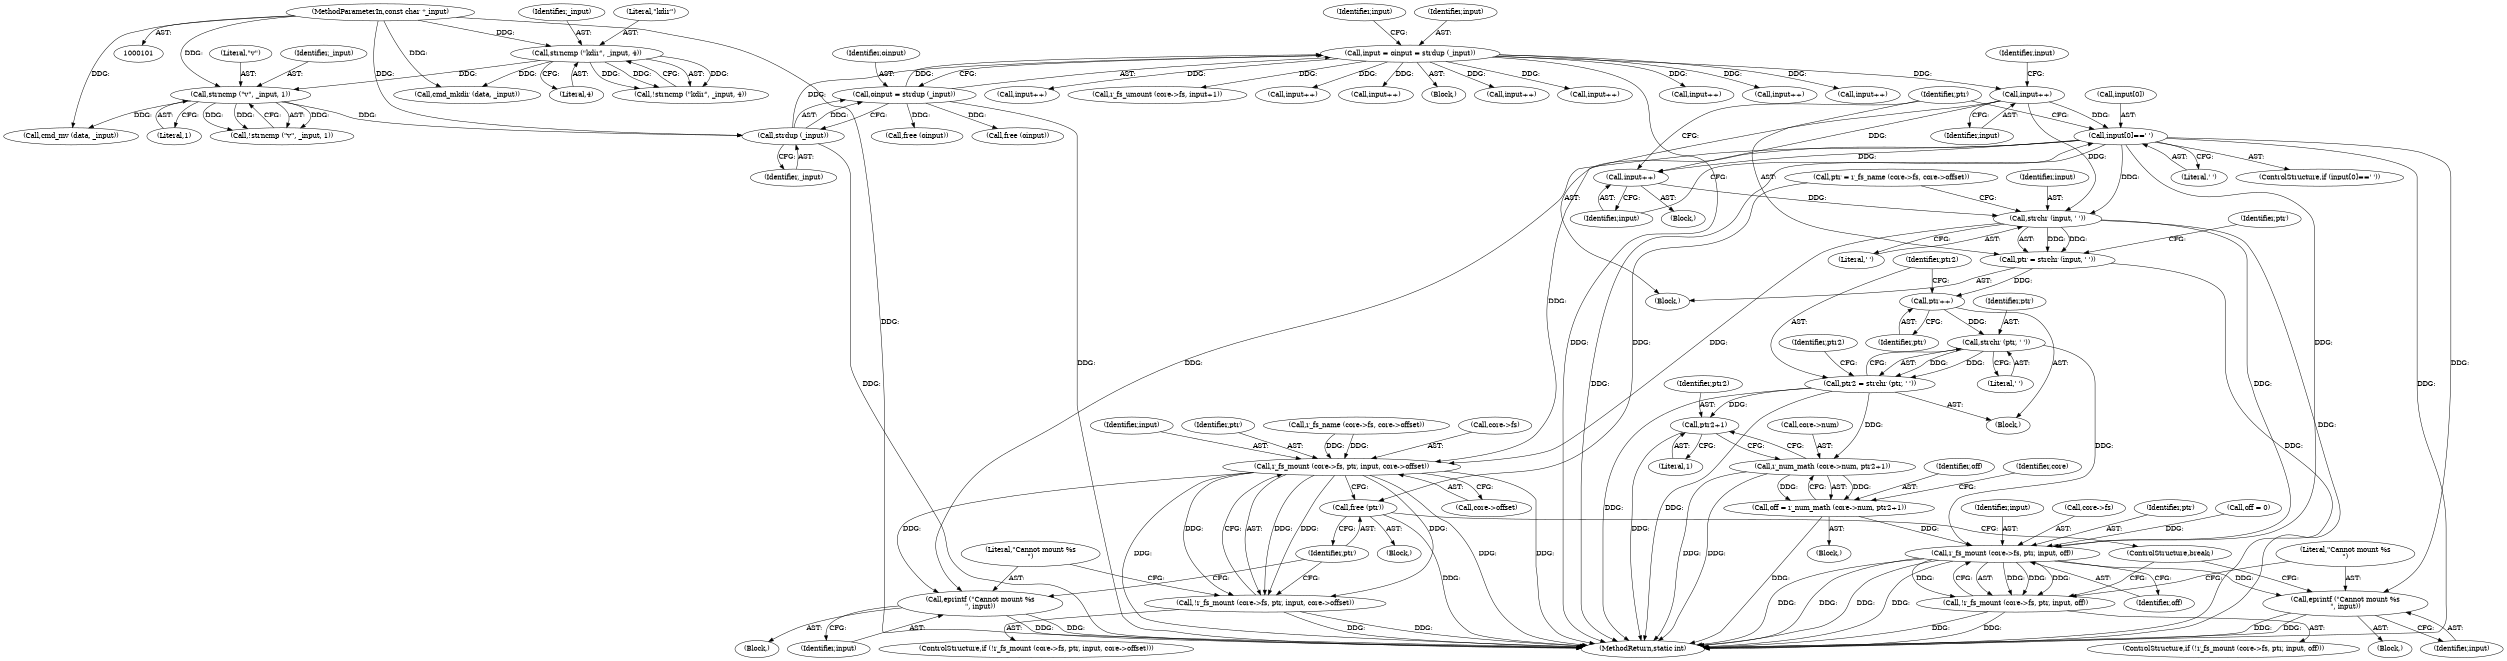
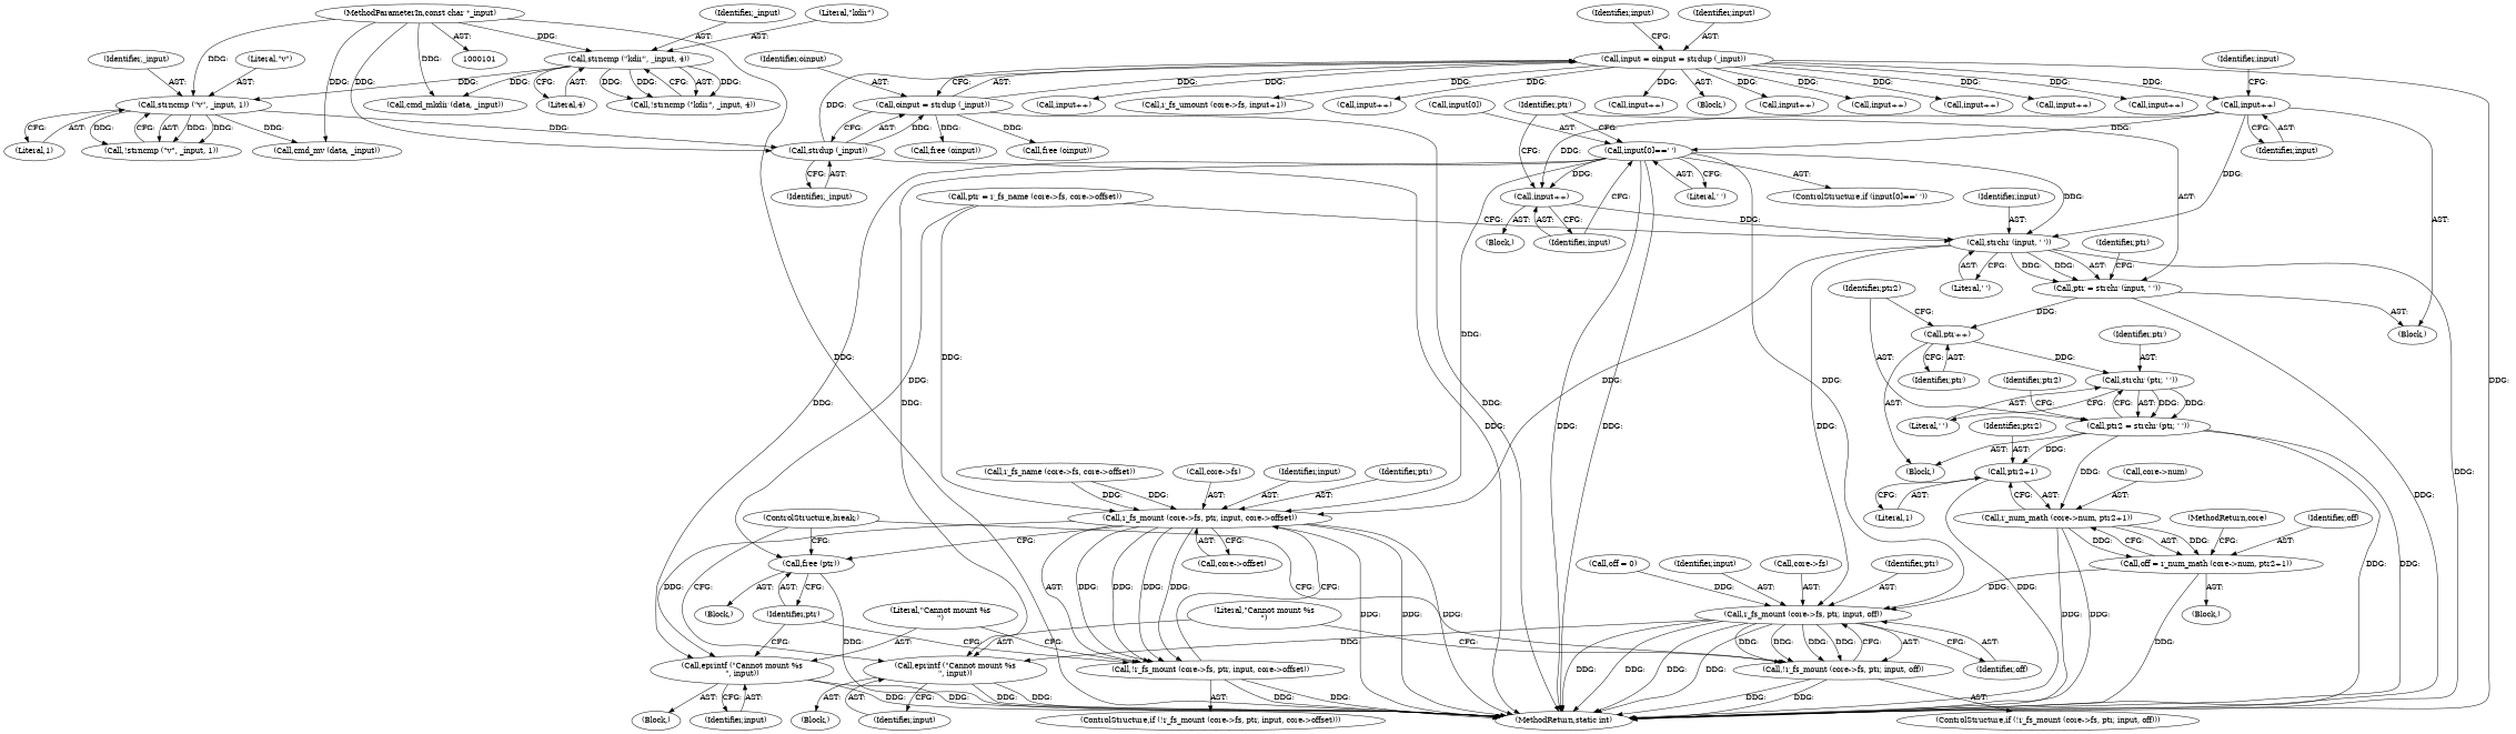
  digraph {
    n1 [label="(Call,strchr (input, ' '))"]
    n2 [label="(Call,ptr = strchr (input, ' '))"]
    n3 [label="(Call,r_fs_mount (core->fs, ptr, input, off))"]
    n4 [label="(Call,r_fs_mount (core->fs, ptr, input, core->offset))"]
    n5 [label="(MethodReturn,static int)"]
    n6 [label="(Literal,' ')"]
    n7 [label="(Block,)"]
    n8 [label="(Call,ptr++)"]
    n9 [label="(Call,eprintf (\"Cannot mount %s\n\", input))"]
    n10 [label="(Call,!r_fs_mount (core->fs, ptr, input, off))"]
    n11 [label="(Identifier,off)"]
    n12 [label="(Call,eprintf (\"Cannot mount %s\n\", input))"]
    n13 [label="(Call,!r_fs_mount (core->fs, ptr, input, core->offset))"]
    n14 [label="(Call,free (ptr))"]
    n15 [label="(Call,core->offset)"]
    n16 [label="(Call,input++)"]
    n17 [label="(Call,input++)"]
    n18 [label="(Call,input[0]==' ')"]
    n19 [label="(Identifier,input)"]
    n20 [label="(Block,)"]
    n21 [label="(Identifier,input)"]
    n22 [label="(Literal,' ')"]
    n23 [label="(ControlStructure,if (input[0]==' '))"]
    n24 [label="(Call,input = oinput = strdup (_input))"]
    n25 [label="(Call,oinput = strdup (_input))"]
    n26 [label="(Call,input++)"]
    n27 [label="(Call,r_fs_umount (core->fs, input+1))"]
    n28 [label="(Call,input++)"]
    n29 [label="(Call,input++)"]
    n30 [label="(Block,)"]
    n31 [label="(Call,input++)"]
    n32 [label="(Call,input++)"]
    n33 [label="(Call,input++)"]
    n34 [label="(Call,input++)"]
    n35 [label="(Call,input++)"]
    n36 [label="(Call,strdup (_input))"]
    n37 [label="(Call,free (oinput))"]
    n38 [label="(Call,free (oinput))"]
    n39 [label="(Identifier,_input)"]
    n40 [label="(Call,strncmp (\"v\", _input, 1))"]
    n41 [label="(Call,!strncmp (\"v\", _input, 1))"]
    n42 [label="(Call,cmd_mv (data, _input))"]
    n43 [label="(Literal,1)"]
    n44 [label="(Call,strncmp (\"kdir\", _input, 4))"]
    n45 [label="(Call,cmd_mkdir (data, _input))"]
    n46 [label="(Call,!strncmp (\"kdir\", _input, 4))"]
    n47 [label="(Literal,4)"]
    n48 [label="(MethodParameterIn,const char *_input)"]
    1000101
    n50 [label="(Block,)"]
    n51 [label="(Identifier,input)"]
    n52 [label="(Block,)"]
    n53 [label="(Identifier,input)"]
    n54 [label="(Call,strchr (ptr, ' '))"]
    n55 [label="(Block,)"]
    n56 [label="(Identifier,ptr)"]
    n57 [label="(Call,ptr2 = strchr (ptr, ' '))"]
    n58 [label="(Literal,' ')"]
    n59 [label="(Call,r_num_math (core->num, ptr2+1))"]
    n60 [label="(Call,ptr2+1)"]
    n61 [label="(Call,off = r_num_math (core->num, ptr2+1))"]
    n62 [label="(Literal,1)"]
    n63 [label="(Block,)"]
    n64 [label="(ControlStructure,if (!r_fs_mount (core->fs, ptr, input, off)))"]
    n65 [label="(ControlStructure,if (!r_fs_mount (core->fs, ptr, input, core->offset)))"]
    n66 [label="(Identifier,ptr)"]
    n67 [label="(Block,)"]
    n68 [label="(Identifier,input)"]
    n69 [label="(Identifier,_input)"]
    n70 [label="(Literal,\"v\")"]
    n71 [label="(Identifier,ptr)"]
    n72 [label="(Identifier,input)"]
    n73 [label="(Call,core->num)"]
    n74 [label="(Identifier,_input)"]
    n75 [label="(Call,input[0])"]
    n76 [label="(Identifier,ptr2)"]
    n77 [label="(Identifier,input)"]
    n78 [label="(Identifier,ptr)"]
    n79 [label="(Identifier,ptr2)"]
    n80 [label="(Identifier,input)"]
    n81 [label="(Identifier,input)"]
    n82 [label="(Identifier,ptr)"]
    n83 [label="(Identifier,ptr)"]
    n84 [label="(Identifier,off)"]
    n85 [label="(Identifier,input)"]
    n86 [label="(Call,r_fs_name (core->fs, core->offset))"]
    n87 [label="(Call,core->fs)"]
    n88 [label="(Literal,\"kdir\")"]
    n89 [label="(Identifier,oinput)"]
    n90 [label="(Identifier,ptr)"]
    n91 [label="(Literal,\"Cannot mount %s\n\")"]
    n92 [label="(ControlStructure,break;)"]
    n93 [label="(Call,off = 0)"]
    n94 [label="(Call,ptr = r_fs_name (core->fs, core->offset))"]
    n95 [label="(Literal,\"Cannot mount %s\n\")"]
    n96 [label="(Call,core->fs)"]
-   n97 [label="(Identifier,core)"]
+   n97 [label="(MethodReturn,core)"]
    n98 [label="(Identifier,ptr2)"]
    n1 -> n2 [label="AST: "]
    n1 -> n2 [label="DDG: "]
    n1 -> n2 [label="DDG: "]
    n1 -> n3 [label="DDG: "]
    n1 -> n4 [label="DDG: "]
    n1 -> n5 [label="DDG: "]
    n1 -> n6 [label="CFG: "]
    n2 -> n5 [label="DDG: "]
    n2 -> n7 [label="AST: "]
    n2 -> n8 [label="DDG: "]
    n3 -> n5 [label="DDG: "]
    n3 -> n5 [label="DDG: "]
    n3 -> n5 [label="DDG: "]
    n3 -> n5 [label="DDG: "]
    n3 -> n9 [label="DDG: "]
    n3 -> n10 [label="AST: "]
    n3 -> n10 [label="DDG: "]
    n3 -> n10 [label="DDG: "]
    n3 -> n10 [label="DDG: "]
    n3 -> n10 [label="DDG: "]
    n3 -> n11 [label="CFG: "]
    n4 -> n5 [label="DDG: "]
    n4 -> n5 [label="DDG: "]
    n4 -> n5 [label="DDG: "]
    n4 -> n12 [label="DDG: "]
    n4 -> n13 [label="AST: "]
    n4 -> n13 [label="DDG: "]
    n4 -> n13 [label="DDG: "]
    n4 -> n13 [label="DDG: "]
    n4 -> n13 [label="DDG: "]
    n4 -> n14 [label="CFG: "]
    n4 -> n15 [label="CFG: "]
    n6 -> n1 [label="AST: "]
    n8 -> n54 [label="DDG: "]
    n8 -> n55 [label="AST: "]
    n8 -> n56 [label="CFG: "]
    n9 -> n5 [label="DDG: "]
    n9 -> n5 [label="DDG: "]
    n9 -> n50 [label="AST: "]
    n9 -> n51 [label="CFG: "]
    n10 -> n3 [label="CFG: "]
    n10 -> n5 [label="DDG: "]
    n10 -> n5 [label="DDG: "]
    n10 -> n64 [label="AST: "]
    n11 -> n3 [label="AST: "]
    n12 -> n5 [label="DDG: "]
    n12 -> n5 [label="DDG: "]
    n12 -> n52 [label="AST: "]
    n12 -> n53 [label="CFG: "]
    n13 -> n4 [label="CFG: "]
    n13 -> n5 [label="DDG: "]
    n13 -> n5 [label="DDG: "]
    n13 -> n65 [label="AST: "]
    n14 -> n5 [label="DDG: "]
    n14 -> n66 [label="CFG: "]
    n14 -> n67 [label="AST: "]
    n15 -> n4 [label="AST: "]
    n16 -> n1 [label="DDG: "]
    n16 -> n7 [label="AST: "]
    n16 -> n17 [label="DDG: "]
    n16 -> n18 [label="DDG: "]
    n16 -> n19 [label="CFG: "]
    n17 -> n1 [label="DDG: "]
    n17 -> n20 [label="AST: "]
    n17 -> n21 [label="CFG: "]
    n18 -> n1 [label="DDG: "]
    n18 -> n3 [label="DDG: "]
    n18 -> n4 [label="DDG: "]
    n18 -> n5 [label="DDG: "]
    n18 -> n5 [label="DDG: "]
    n18 -> n9 [label="DDG: "]
    n18 -> n12 [label="DDG: "]
    n18 -> n17 [label="DDG: "]
    n18 -> n22 [label="CFG: "]
    n18 -> n23 [label="AST: "]
    n19 -> n16 [label="AST: "]
    n21 -> n17 [label="AST: "]
    n21 -> n18 [label="CFG: "]
    n22 -> n18 [label="AST: "]
    n24 -> n5 [label="DDG: "]
    n24 -> n16 [label="DDG: "]
    n24 -> n25 [label="CFG: "]
    n24 -> n26 [label="DDG: "]
    n24 -> n27 [label="DDG: "]
    n24 -> n28 [label="DDG: "]
    n24 -> n29 [label="DDG: "]
    n24 -> n30 [label="AST: "]
    n24 -> n31 [label="DDG: "]
    n24 -> n32 [label="DDG: "]
    n24 -> n33 [label="DDG: "]
    n24 -> n34 [label="DDG: "]
    n24 -> n35 [label="DDG: "]
    n25 -> n5 [label="DDG: "]
    n25 -> n24 [label="AST: "]
    n25 -> n24 [label="DDG: "]
    n25 -> n36 [label="CFG: "]
    n25 -> n37 [label="DDG: "]
    n25 -> n38 [label="DDG: "]
    n36 -> n5 [label="DDG: "]
    n36 -> n24 [label="DDG: "]
    n36 -> n25 [label="AST: "]
    n36 -> n25 [label="DDG: "]
    n36 -> n39 [label="CFG: "]
    n39 -> n36 [label="AST: "]
    n40 -> n36 [label="DDG: "]
    n40 -> n41 [label="AST: "]
    n40 -> n41 [label="DDG: "]
    n40 -> n41 [label="DDG: "]
    n40 -> n41 [label="DDG: "]
    n40 -> n42 [label="DDG: "]
    n40 -> n43 [label="CFG: "]
    n41 -> n40 [label="CFG: "]
    n43 -> n40 [label="AST: "]
    n44 -> n40 [label="DDG: "]
    n44 -> n45 [label="DDG: "]
    n44 -> n46 [label="AST: "]
    n44 -> n46 [label="DDG: "]
    n44 -> n46 [label="DDG: "]
    n44 -> n46 [label="DDG: "]
    n44 -> n47 [label="CFG: "]
    n46 -> n44 [label="CFG: "]
    n47 -> n44 [label="AST: "]
    n48 -> n5 [label="DDG: "]
    n48 -> n36 [label="DDG: "]
    n48 -> n40 [label="DDG: "]
    n48 -> n42 [label="DDG: "]
    n48 -> n44 [label="DDG: "]
    n48 -> n45 [label="DDG: "]
    n48 -> 1000101 [label="AST: "]
    n51 -> n9 [label="AST: "]
    n53 -> n12 [label="AST: "]
-   n54 -> n3 [label="DDG: "]
    n54 -> n57 [label="AST: "]
    n54 -> n57 [label="DDG: "]
    n54 -> n57 [label="DDG: "]
    n54 -> n58 [label="CFG: "]
    n56 -> n8 [label="AST: "]
    n57 -> n5 [label="DDG: "]
    n57 -> n5 [label="DDG: "]
    n57 -> n54 [label="CFG: "]
    n57 -> n55 [label="AST: "]
    n57 -> n59 [label="DDG: "]
    n57 -> n60 [label="DDG: "]
    n58 -> n54 [label="AST: "]
    n59 -> n5 [label="DDG: "]
    n59 -> n5 [label="DDG: "]
    n59 -> n60 [label="CFG: "]
    n59 -> n61 [label="AST: "]
    n59 -> n61 [label="DDG: "]
    n59 -> n61 [label="DDG: "]
    n60 -> n5 [label="DDG: "]
-   n60 -> n59 [label="CFG: "]
+   n60 -> n59 [label="AST: "]
    n60 -> n62 [label="CFG: "]
    n61 -> n3 [label="DDG: "]
    n61 -> n5 [label="DDG: "]
    n61 -> n59 [label="CFG: "]
    n61 -> n63 [label="AST: "]
    n62 -> n60 [label="AST: "]
    n66 -> n12 [label="CFG: "]
    n66 -> n13 [label="CFG: "]
    n66 -> n14 [label="AST: "]
    n68 -> n4 [label="AST: "]
    n69 -> n44 [label="AST: "]
    n70 -> n40 [label="AST: "]
    n71 -> n2 [label="CFG: "]
    n72 -> n1 [label="AST: "]
    n73 -> n59 [label="AST: "]
    n74 -> n40 [label="AST: "]
    n75 -> n18 [label="AST: "]
    n76 -> n57 [label="CFG: "]
    n77 -> n24 [label="AST: "]
    n78 -> n54 [label="AST: "]
    n79 -> n8 [label="CFG: "]
    n79 -> n57 [label="AST: "]
    n80 -> n24 [label="CFG: "]
    n81 -> n3 [label="AST: "]
    n82 -> n4 [label="AST: "]
    n83 -> n2 [label="AST: "]
    n83 -> n17 [label="CFG: "]
    n83 -> n18 [label="CFG: "]
    n84 -> n61 [label="AST: "]
    n85 -> n16 [label="CFG: "]
    n86 -> n4 [label="DDG: "]
    n86 -> n4 [label="DDG: "]
    n87 -> n3 [label="AST: "]
    n88 -> n44 [label="AST: "]
    n89 -> n25 [label="AST: "]
    n90 -> n3 [label="AST: "]
    n91 -> n12 [label="AST: "]
    n91 -> n13 [label="CFG: "]
    n92 -> n9 [label="CFG: "]
    n92 -> n10 [label="CFG: "]
-   n14 -> n92 [label="CFG: "]
+   n92 -> n14 [label="CFG: "]
    n93 -> n3 [label="DDG: "]
    n94 -> n1 [label="CFG: "]
+   n94 -> n4 [label="DDG: "]
    n94 -> n14 [label="DDG: "]
    n95 -> n9 [label="AST: "]
    n95 -> n10 [label="CFG: "]
    n96 -> n4 [label="AST: "]
    n97 -> n61 [label="CFG: "]
    n98 -> n60 [label="AST: "]
  }
